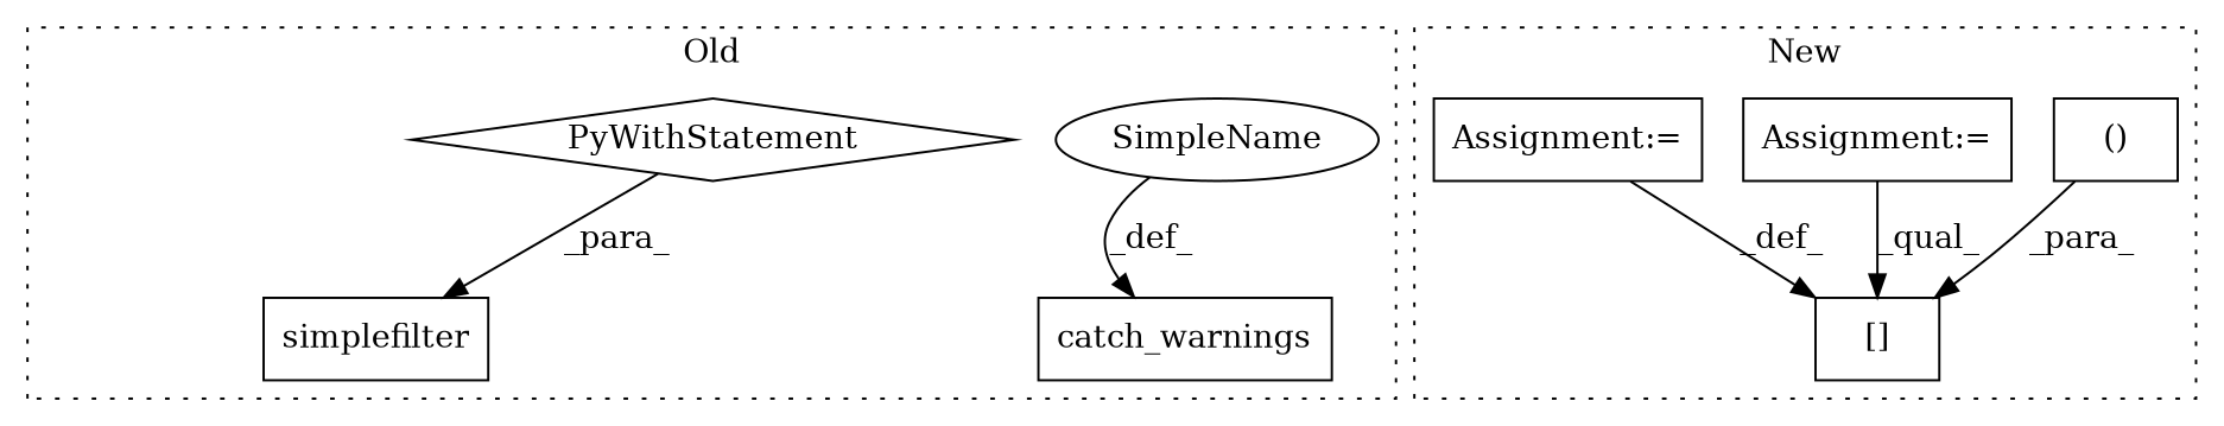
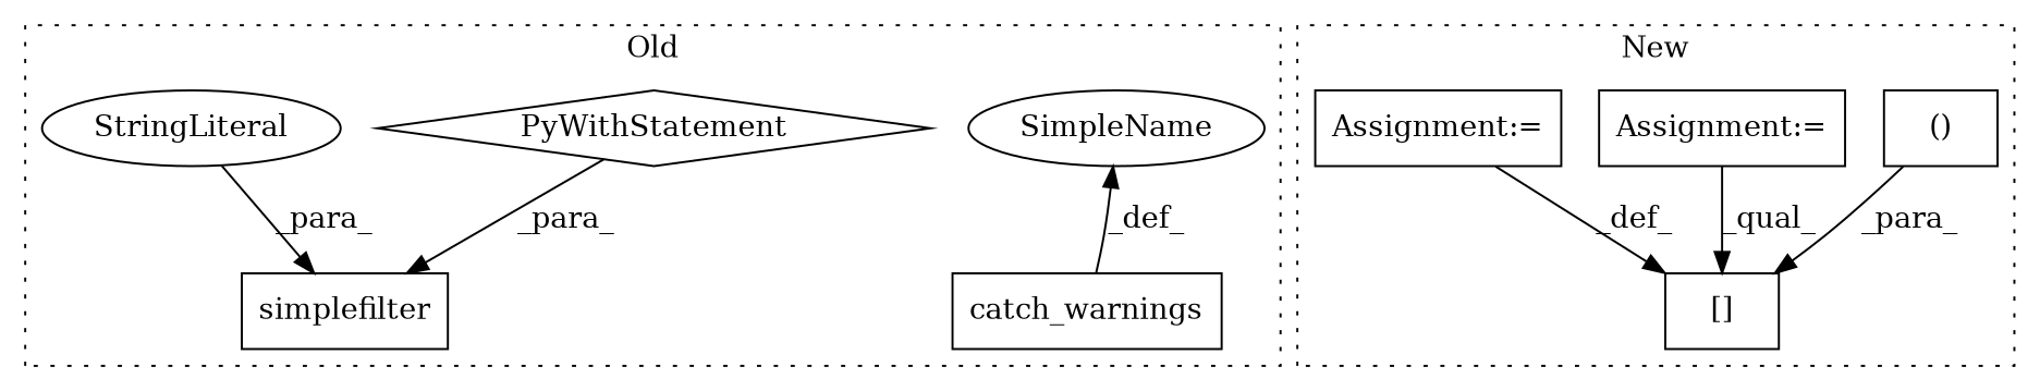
  digraph {
    node [a=32 l=1 shape=box]
    n1 [l="13,1" label=simplefilter s="9647,9668"]
    n2 [a=42 label=SimpleName shape=ellipse l=""]
    n3 [a=104 l="10,2" label=PyWithStatement s="9593,9628" shape=diamond]
    n4 [l=16 label=catch_warnings s=9612]
+   n5 [a=45 l=8 label=StringLiteral s=9660 shape=ellipse]
    n6 [a=2 l="14,2" label="[]" s="9941,9992"]
    n7 [a=106 l=37 label="()" s=9955]
    n8 [a=7 label="Assignment:=" s=9831]
    n9 [a=7 label="Assignment:=" s=9994]
    subgraph cluster_1 {
      label=Old
      style=dotted
      n1
      n2
      n3
      n4
+     n5
    }
    subgraph cluster_2 {
      label=New
      style=dotted
      n6
      n7
      n8
      n9
    }
    n3 -> n1 [label=_para_]
-   n2 -> n4 [label=_def_]
+   n4 -> n2 [label=_def_]
+   n5 -> n1 [label=_para_]
    n7 -> n6 [label=_para_]
    n8 -> n6 [label=_qual_]
    n9 -> n6 [label=_def_]
  }
